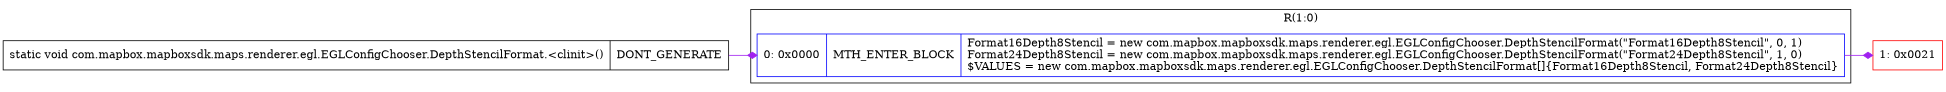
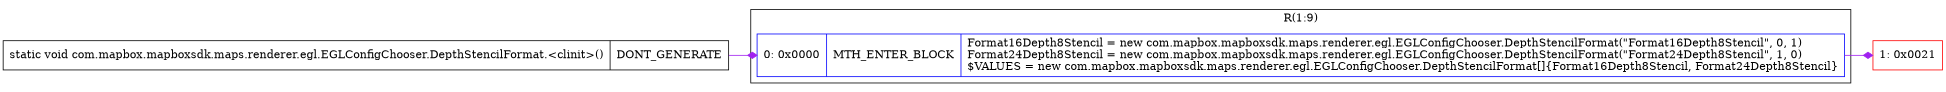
  digraph {
    rankdir=LR
    node [shape=record]
    edge [color=purple arrowhead=diamond]
    n1 [color=blue label="{0\:\ 0x0000|MTH_ENTER_BLOCK\l|Format16Depth8Stencil = new com.mapbox.mapboxsdk.maps.renderer.egl.EGLConfigChooser.DepthStencilFormat(\"Format16Depth8Stencil\", 0, 1)\lFormat24Depth8Stencil = new com.mapbox.mapboxsdk.maps.renderer.egl.EGLConfigChooser.DepthStencilFormat(\"Format24Depth8Stencil\", 1, 0)\l$VALUES = new com.mapbox.mapboxsdk.maps.renderer.egl.EGLConfigChooser.DepthStencilFormat[]\{Format16Depth8Stencil, Format24Depth8Stencil\}\l}"]
    n2 [color=red label="{1\:\ 0x0021}"]
    n3 [label="{static void com.mapbox.mapboxsdk.maps.renderer.egl.EGLConfigChooser.DepthStencilFormat.\<clinit\>()  | DONT_GENERATE\l}"]
    subgraph cluster_1 {
-     label="R(1:0)"
+     label="R(1:9)"
      n1
    }
    n1 -> n2
    n3 -> n1
  }
